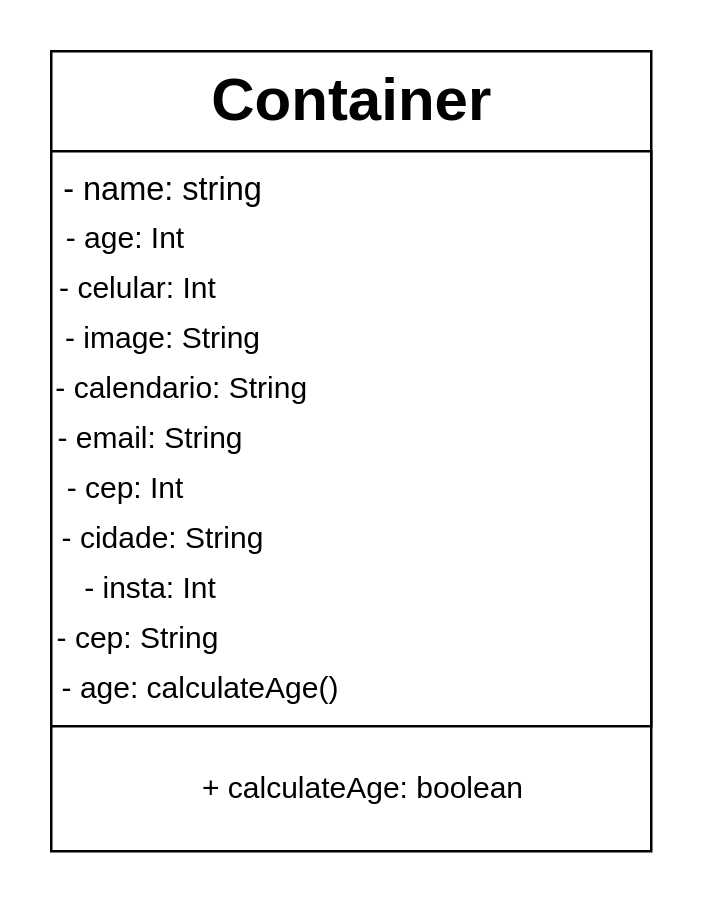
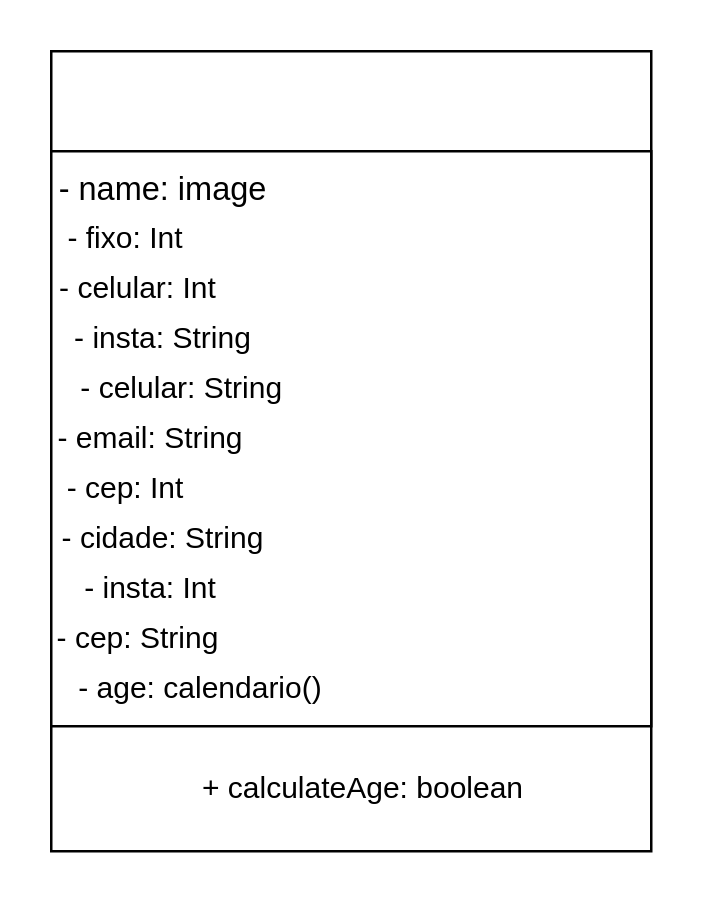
  <mxCell id="0" />
  <mxCell id="1" parent="0" />
  <mxCell id="2" value="" style="rounded=0;whiteSpace=wrap;html=1;" parent="1" vertex="1"><mxGeometry x="20" y="20" width="240" height="320" as="geometry" /></mxCell>
  <mxCell id="3" value="" style="rounded=0;whiteSpace=wrap;html=1;" parent="1" vertex="1"><mxGeometry x="20" y="60" width="240" height="230" as="geometry" /></mxCell>
- <mxCell id="4" value="Container" style="text;strokeColor=none;fillColor=none;html=1;fontSize=24;fontStyle=1;verticalAlign=middle;align=center;" parent="1" vertex="1"><mxGeometry x="90" y="20" width="100" height="40" as="geometry" /></mxCell>
- <mxCell id="5" value="&lt;span style=&quot;font-size: 13px;&quot;&gt;- name: string&lt;/span&gt;" style="text;html=1;strokeColor=none;fillColor=none;align=center;verticalAlign=middle;whiteSpace=wrap;rounded=0;" parent="1" vertex="1"><mxGeometry x="20" y="60" width="90" height="30" as="geometry" /></mxCell>
- <mxCell id="6" value="- age: Int" style="text;html=1;strokeColor=none;fillColor=none;align=center;verticalAlign=middle;whiteSpace=wrap;rounded=0;" parent="1" vertex="1"><mxGeometry x="20" y="80" width="60" height="30" as="geometry" /></mxCell>
+ <mxCell id="5" value="&lt;span style=&quot;font-size: 13px;&quot;&gt;- name: image&lt;/span&gt;" style="text;html=1;strokeColor=none;fillColor=none;align=center;verticalAlign=middle;whiteSpace=wrap;rounded=0;" parent="1" vertex="1"><mxGeometry x="20" y="60" width="90" height="30" as="geometry" /></mxCell>
+ <mxCell id="6" value="- fixo: Int" style="text;html=1;strokeColor=none;fillColor=none;align=center;verticalAlign=middle;whiteSpace=wrap;rounded=0;" parent="1" vertex="1"><mxGeometry x="20" y="80" width="60" height="30" as="geometry" /></mxCell>
  <mxCell id="7" value="- celular: Int" style="text;html=1;strokeColor=none;fillColor=none;align=center;verticalAlign=middle;whiteSpace=wrap;rounded=0;fontSize=12;" parent="1" vertex="1"><mxGeometry x="20" y="100" width="70" height="30" as="geometry" /></mxCell>
- <mxCell id="8" value="- image: String" style="text;html=1;strokeColor=none;fillColor=none;align=center;verticalAlign=middle;whiteSpace=wrap;rounded=0;fontSize=12;" parent="1" vertex="1"><mxGeometry x="20" y="120" width="90" height="30" as="geometry" /></mxCell>
+ <mxCell id="8" value="- insta: String" style="text;html=1;strokeColor=none;fillColor=none;align=center;verticalAlign=middle;whiteSpace=wrap;rounded=0;fontSize=12;" parent="1" vertex="1"><mxGeometry x="20" y="120" width="90" height="30" as="geometry" /></mxCell>
  <mxCell id="9" value="- email: String" style="text;html=1;strokeColor=none;fillColor=none;align=center;verticalAlign=middle;whiteSpace=wrap;rounded=0;" vertex="1" parent="1"><mxGeometry x="20" y="160" width="80" height="30" as="geometry" /></mxCell>
- <mxCell id="10" value="- calendario: String" style="text;html=1;strokeColor=none;fillColor=none;align=center;verticalAlign=middle;whiteSpace=wrap;rounded=0;" vertex="1" parent="1"><mxGeometry x="20" y="140" width="105" height="30" as="geometry" /></mxCell>
+ <mxCell id="10" value="- celular: String" style="text;html=1;strokeColor=none;fillColor=none;align=center;verticalAlign=middle;whiteSpace=wrap;rounded=0;" vertex="1" parent="1"><mxGeometry x="20" y="140" width="105" height="30" as="geometry" /></mxCell>
  <mxCell id="11" value="- cep: Int" style="text;html=1;strokeColor=none;fillColor=none;align=center;verticalAlign=middle;whiteSpace=wrap;rounded=0;" vertex="1" parent="1"><mxGeometry x="20" y="180" width="60" height="30" as="geometry" /></mxCell>
  <mxCell id="12" value="- cidade: String" style="text;html=1;strokeColor=none;fillColor=none;align=center;verticalAlign=middle;whiteSpace=wrap;rounded=0;" vertex="1" parent="1"><mxGeometry x="20" y="200" width="90" height="30" as="geometry" /></mxCell>
  <mxCell id="13" value="- insta: Int" style="text;html=1;strokeColor=none;fillColor=none;align=center;verticalAlign=middle;whiteSpace=wrap;rounded=0;" vertex="1" parent="1"><mxGeometry x="20" y="220" width="80" height="30" as="geometry" /></mxCell>
  <mxCell id="14" value="- cep: String" style="text;html=1;strokeColor=none;fillColor=none;align=center;verticalAlign=middle;whiteSpace=wrap;rounded=0;" vertex="1" parent="1"><mxGeometry x="20" y="240" width="70" height="30" as="geometry" /></mxCell>
- <mxCell id="15" value="- age: calculateAge()" style="text;html=1;strokeColor=none;fillColor=none;align=center;verticalAlign=middle;whiteSpace=wrap;rounded=0;" vertex="1" parent="1"><mxGeometry x="20" y="260" width="120" height="30" as="geometry" /></mxCell>
+ <mxCell id="15" value="- age: calendario()" style="text;html=1;strokeColor=none;fillColor=none;align=center;verticalAlign=middle;whiteSpace=wrap;rounded=0;" vertex="1" parent="1"><mxGeometry x="20" y="260" width="120" height="30" as="geometry" /></mxCell>
  <mxCell id="16" value="+ calculateAge: boolean" style="text;html=1;strokeColor=none;fillColor=none;align=center;verticalAlign=middle;whiteSpace=wrap;rounded=0;" vertex="1" parent="1"><mxGeometry x="75" y="300" width="140" height="30" as="geometry" /></mxCell>
